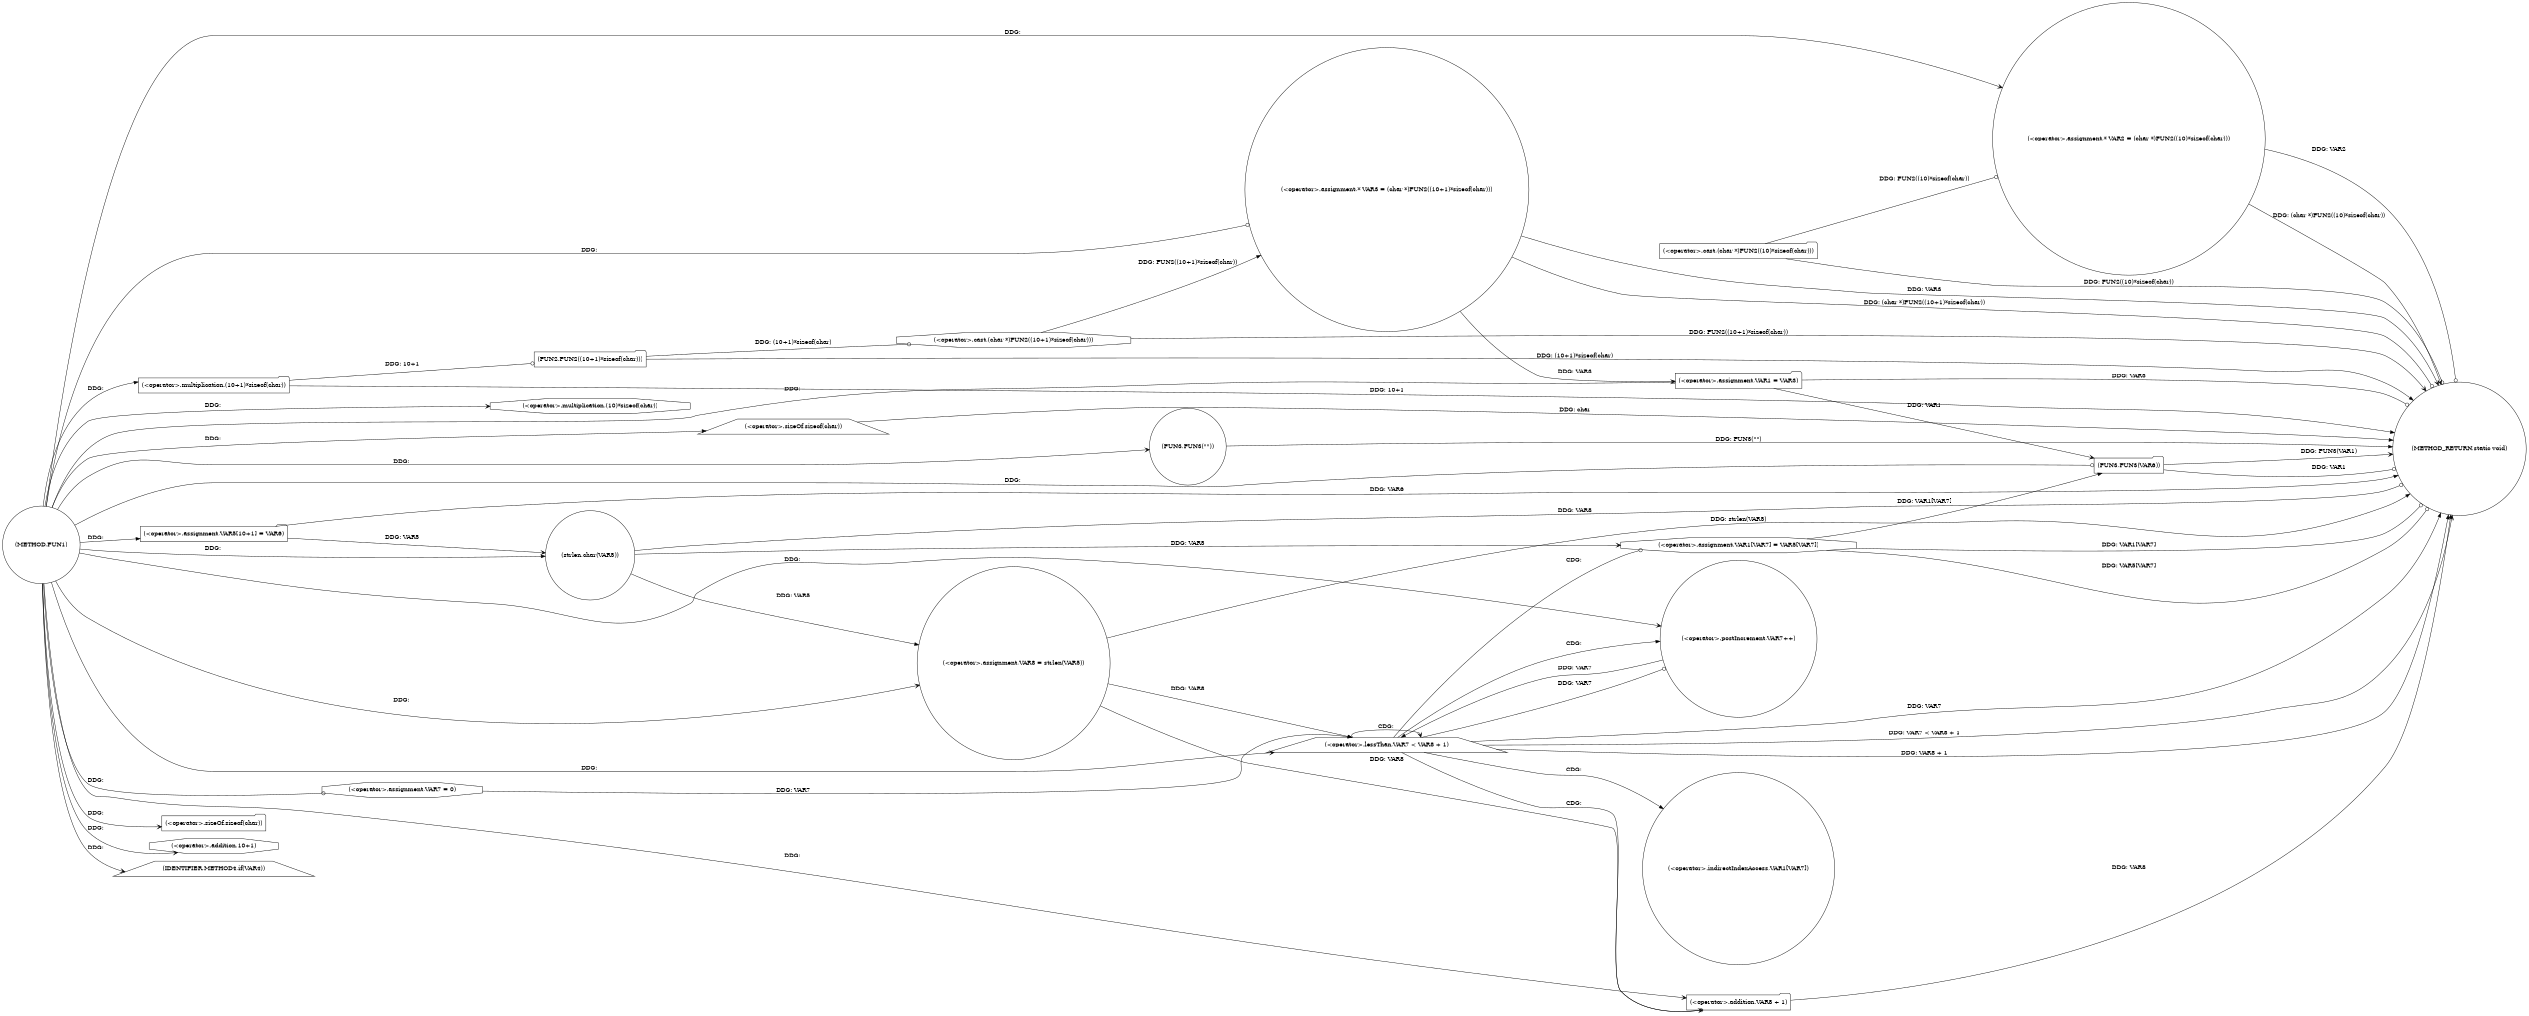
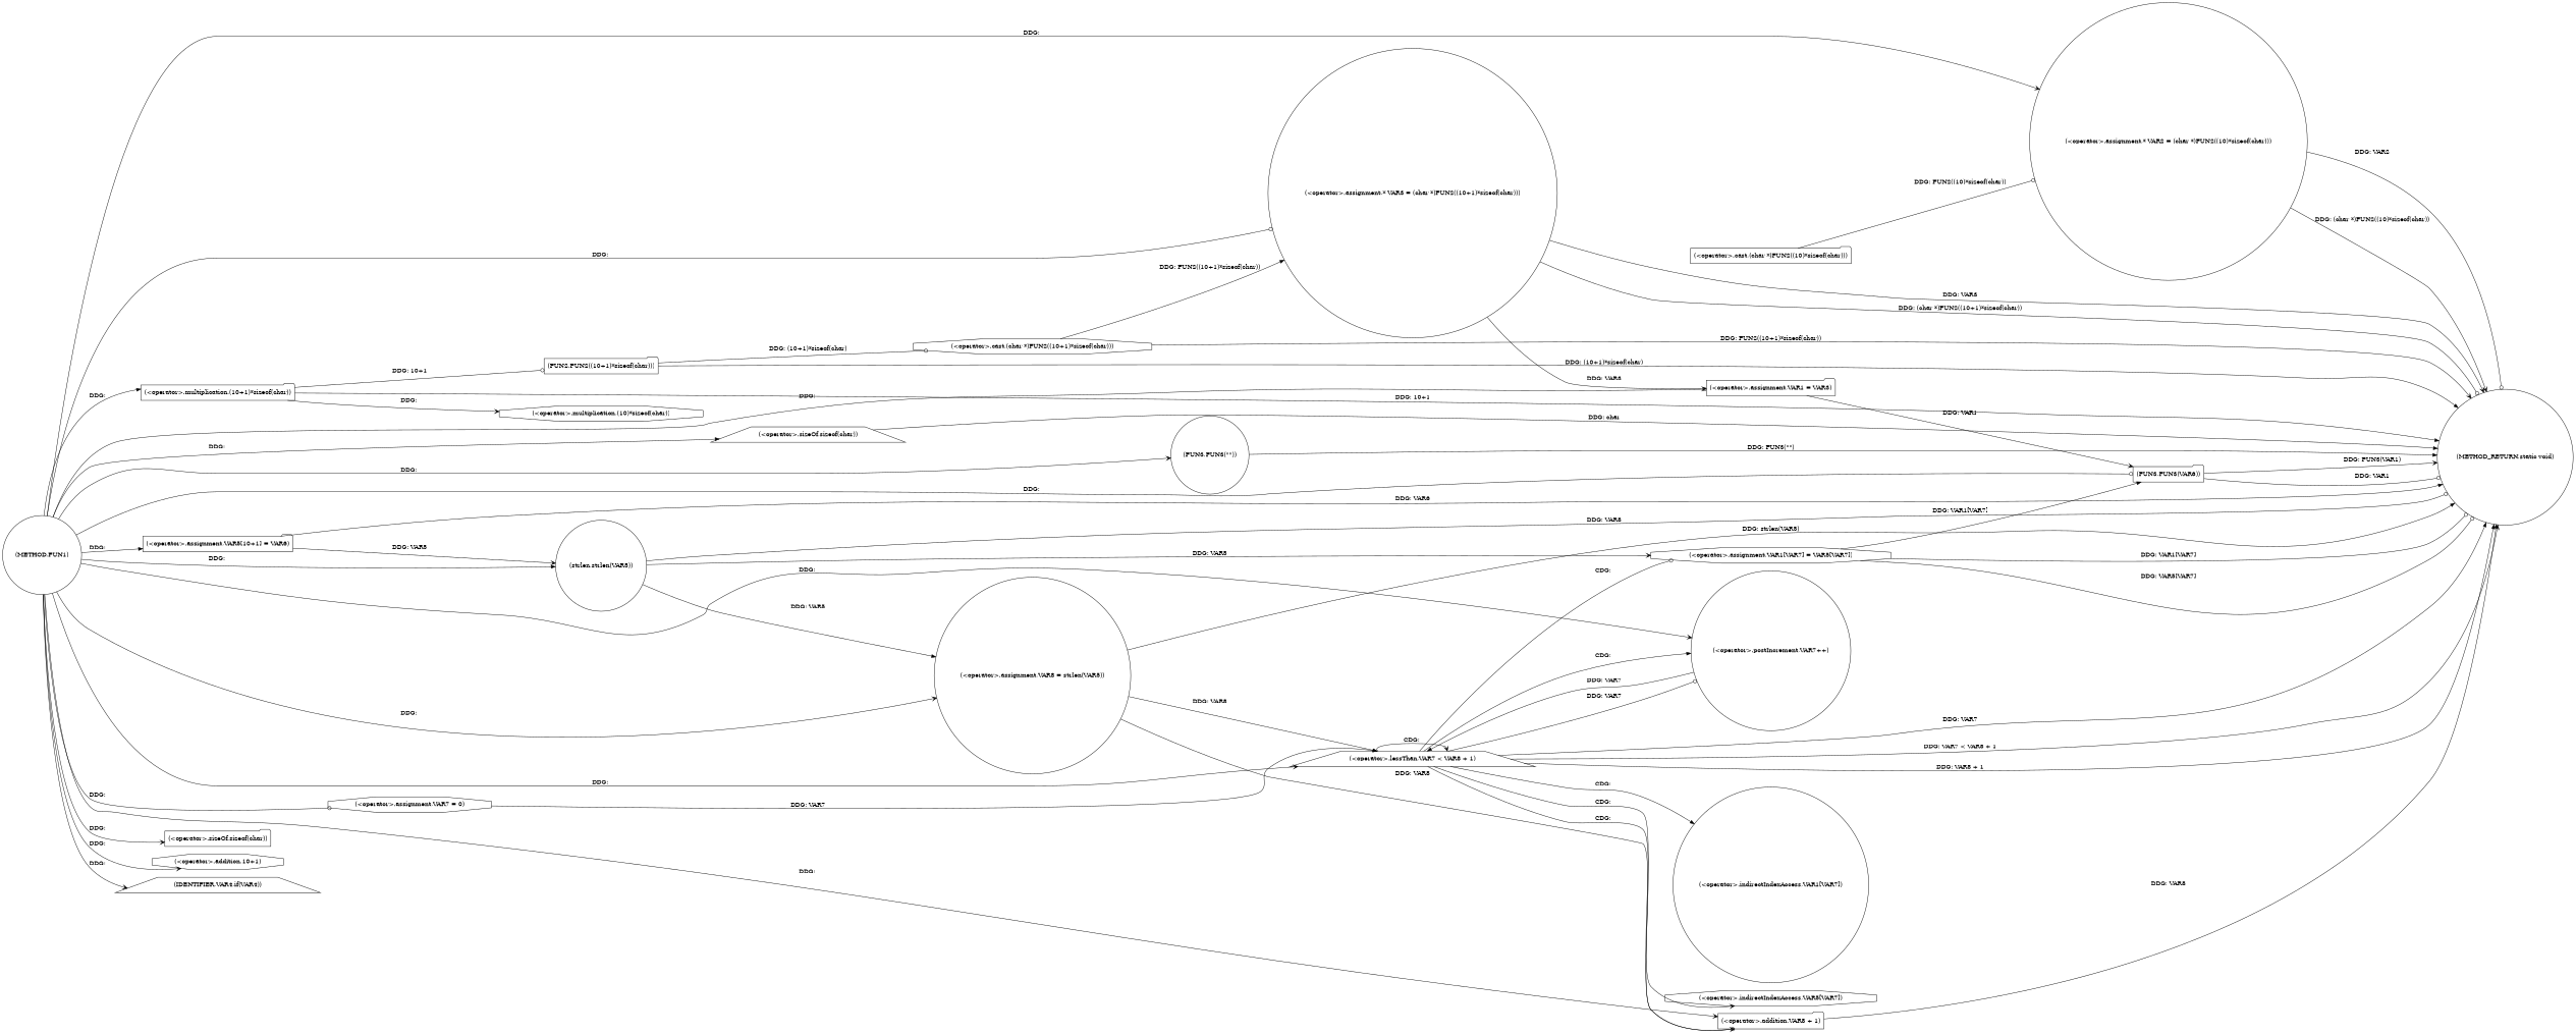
  digraph {
    rankdir=LR
    node [shape=circle]
    edge [arrowhead=vee]
    n1 [label="(METHOD,FUN1)"]
    n2 [label="(<operator>.assignment,* VAR2 = (char *)FUN2((10)*sizeof(char)))"]
    n3 [label="(<operator>.multiplication,(10)*sizeof(char))" shape=octagon]
    n4 [label="(<operator>.sizeOf,sizeof(char))" shape=folder]
    n5 [label="(<operator>.assignment,* VAR3 = (char *)FUN2((10+1)*sizeof(char)))"]
    n6 [label="(<operator>.multiplication,(10+1)*sizeof(char))" shape=folder]
    n7 [label="(<operator>.addition,10+1)" shape=octagon]
    n8 [label="(<operator>.sizeOf,sizeof(char))" shape=trapezium]
-   n9 [label="(IDENTIFIER,METHOD4,if(VAR4))" shape=trapezium]
+   n9 [label="(IDENTIFIER,VAR4,if(VAR4))" shape=trapezium]
    n10 [label="(FUN3,FUN3(\"\"))"]
    n11 [label="(<operator>.assignment,VAR1 = VAR3)" shape=folder]
    n12 [label="(<operator>.assignment,VAR5[10+1] = VAR6)" shape=folder]
    n13 [label="(<operator>.assignment,VAR8 = strlen(VAR5))"]
-   n14 [label="(strlen,char(VAR5))"]
+   n14 [label="(strlen,strlen(VAR5))"]
    n15 [label="(<operator>.assignment,VAR7 = 0)" shape=octagon]
    n16 [label="(<operator>.lessThan,VAR7 < VAR8 + 1)" shape=trapezium]
    n17 [label="(<operator>.addition,VAR8 + 1)" shape=folder]
    n18 [label="(<operator>.postIncrement,VAR7++)"]
    n19 [label="(FUN3,FUN3(VAR6))" shape=folder]
    n20 [label="(METHOD_RETURN,static void)"]
    n21 [label="(FUN2,FUN2((10+1)*sizeof(char)))" shape=folder]
    n22 [label="(<operator>.assignment,VAR1[VAR7] = VAR5[VAR7])" shape=octagon]
    n23 [label="(<operator>.indirectIndexAccess,VAR1[VAR7])"]
+   n24 [label="(<operator>.indirectIndexAccess,VAR5[VAR7])" shape=octagon]
    n25 [label="(<operator>.cast,(char *)FUN2((10)*sizeof(char)))" shape=folder]
    n26 [label="(<operator>.cast,(char *)FUN2((10+1)*sizeof(char)))" shape=octagon]
    n1 -> n2 [label="DDG: "]
-   n1 -> n3 [label="DDG: "]
+   n6 -> n3 [label="DDG: "]
    n1 -> n4 [label="DDG: "]
    n1 -> n5 [arrowhead=odot label="DDG: "]
    n1 -> n6 [arrowhead=normal label="DDG: "]
    n1 -> n7 [label="DDG: "]
    n1 -> n8 [arrowhead=normal label="DDG: "]
    n1 -> n9 [label="DDG: "]
    n1 -> n10 [label="DDG: "]
    n1 -> n11 [arrowhead=odot label="DDG: "]
    n1 -> n12 [arrowhead=normal label="DDG: "]
    n1 -> n13 [label="DDG: "]
    n1 -> n14 [arrowhead=normal label="DDG: "]
    n1 -> n15 [arrowhead=odot label="DDG: "]
    n1 -> n16 [label="DDG: "]
    n1 -> n17 [label="DDG: "]
    n1 -> n18 [label="DDG: "]
    n1 -> n19 [arrowhead=odot label="DDG: "]
    n2 -> n20 [arrowhead=odot label="DDG: VAR2"]
    n2 -> n20 [label="DDG: (char *)FUN2((10)*sizeof(char))"]
    n5 -> n11 [label="DDG: VAR3"]
    n5 -> n20 [label="DDG: VAR3"]
    n5 -> n20 [arrowhead=odot label="DDG: (char *)FUN2((10+1)*sizeof(char))"]
    n6 -> n20 [arrowhead=normal label="DDG: 10+1"]
    n6 -> n21 [arrowhead=odot label="DDG: 10+1"]
    n8 -> n20 [arrowhead=normal label="DDG: char"]
    n10 -> n20 [arrowhead=normal label="DDG: FUN3(\"\")"]
    n11 -> n19 [label="DDG: VAR1"]
-   n11 -> n20 [arrowhead=odot label="DDG: VAR3"]
    n12 -> n14 [label="DDG: VAR5"]
    n12 -> n20 [arrowhead=normal label="DDG: VAR6"]
    n13 -> n16 [arrowhead=normal label="DDG: VAR8"]
    n13 -> n17 [arrowhead=odot label="DDG: VAR8"]
    n13 -> n20 [arrowhead=normal label="DDG: strlen(VAR5)"]
    n14 -> n13 [arrowhead=normal label="DDG: VAR5"]
    n14 -> n20 [arrowhead=odot label="DDG: VAR8"]
    n14 -> n22 [label="DDG: VAR5"]
    n15 -> n16 [arrowhead=normal label="DDG: VAR7"]
    n16 -> n16 [label="CDG: "]
    n16 -> n17 [label="CDG: "]
    n16 -> n18 [arrowhead=odot label="DDG: VAR7"]
    n16 -> n18 [arrowhead=normal label="CDG: "]
    n16 -> n20 [arrowhead=normal label="DDG: VAR7"]
    n16 -> n20 [label="DDG: VAR7 < VAR8 + 1"]
    n16 -> n20 [arrowhead=normal label="DDG: VAR8 + 1"]
    n16 -> n22 [arrowhead=odot label="CDG: "]
    n16 -> n23 [arrowhead=normal label="CDG: "]
+   n16 -> n24 [label="CDG: "]
    n17 -> n20 [label="DDG: VAR8"]
    n18 -> n16 [arrowhead=normal label="DDG: VAR7"]
    n19 -> n20 [arrowhead=odot label="DDG: VAR1"]
    n19 -> n20 [label="DDG: FUN3(VAR1)"]
    n21 -> n20 [arrowhead=normal label="DDG: (10+1)*sizeof(char)"]
    n21 -> n26 [arrowhead=odot label="DDG: (10+1)*sizeof(char)"]
    n22 -> n19 [arrowhead=normal label="DDG: VAR1[VAR7]"]
    n22 -> n20 [arrowhead=odot label="DDG: VAR1[VAR7]"]
    n22 -> n20 [arrowhead=odot label="DDG: VAR5[VAR7]"]
    n25 -> n2 [arrowhead=odot label="DDG: FUN2((10)*sizeof(char))"]
-   n25 -> n20 [arrowhead=odot label="DDG: FUN2((10)*sizeof(char))"]
    n26 -> n5 [arrowhead=normal label="DDG: FUN2((10+1)*sizeof(char))"]
    n26 -> n20 [label="DDG: FUN2((10+1)*sizeof(char))"]
  }
